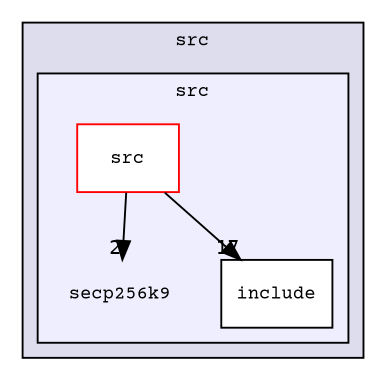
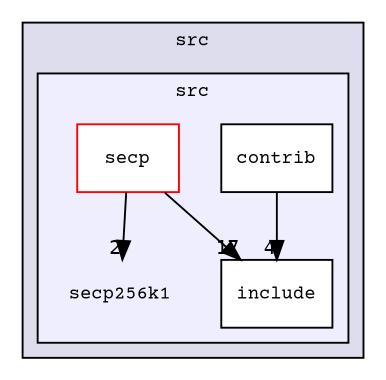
  digraph {
    compound=true
    fontname="Courier Prime"
    node [fontname="Courier Prime" fontsize=10 shape=box color=black fillcolor=white style=filled]
    edge [fontname="Courier Prime" labeldistance=1.5 labelfontname=Helvetica labelfontsize=10]
-   n1 [label=secp256k9 shape=plaintext color="" fillcolor="" style=""]
+   n1 [label=secp256k1 shape=plaintext color="" fillcolor="" style=""]
+   n2 [label=contrib]
    n3 [label=include]
-   n4 [color=red label=src]
+   n4 [color=red label=secp]
    subgraph cluster_1 {
      bgcolor="#ddddee"
      fontsize=10
      label=src
      pencolor=black
      subgraph cluster_2 {
        bgcolor="#eeeeff"
        fontsize=10
        label=src
        pencolor=black
        n1
+       n2
        n3
        n4
      }
    }
+   n2 -> n3 [headlabel=4]
    n4 -> n1 [headlabel=2]
    n4 -> n3 [headlabel=17]
  }
